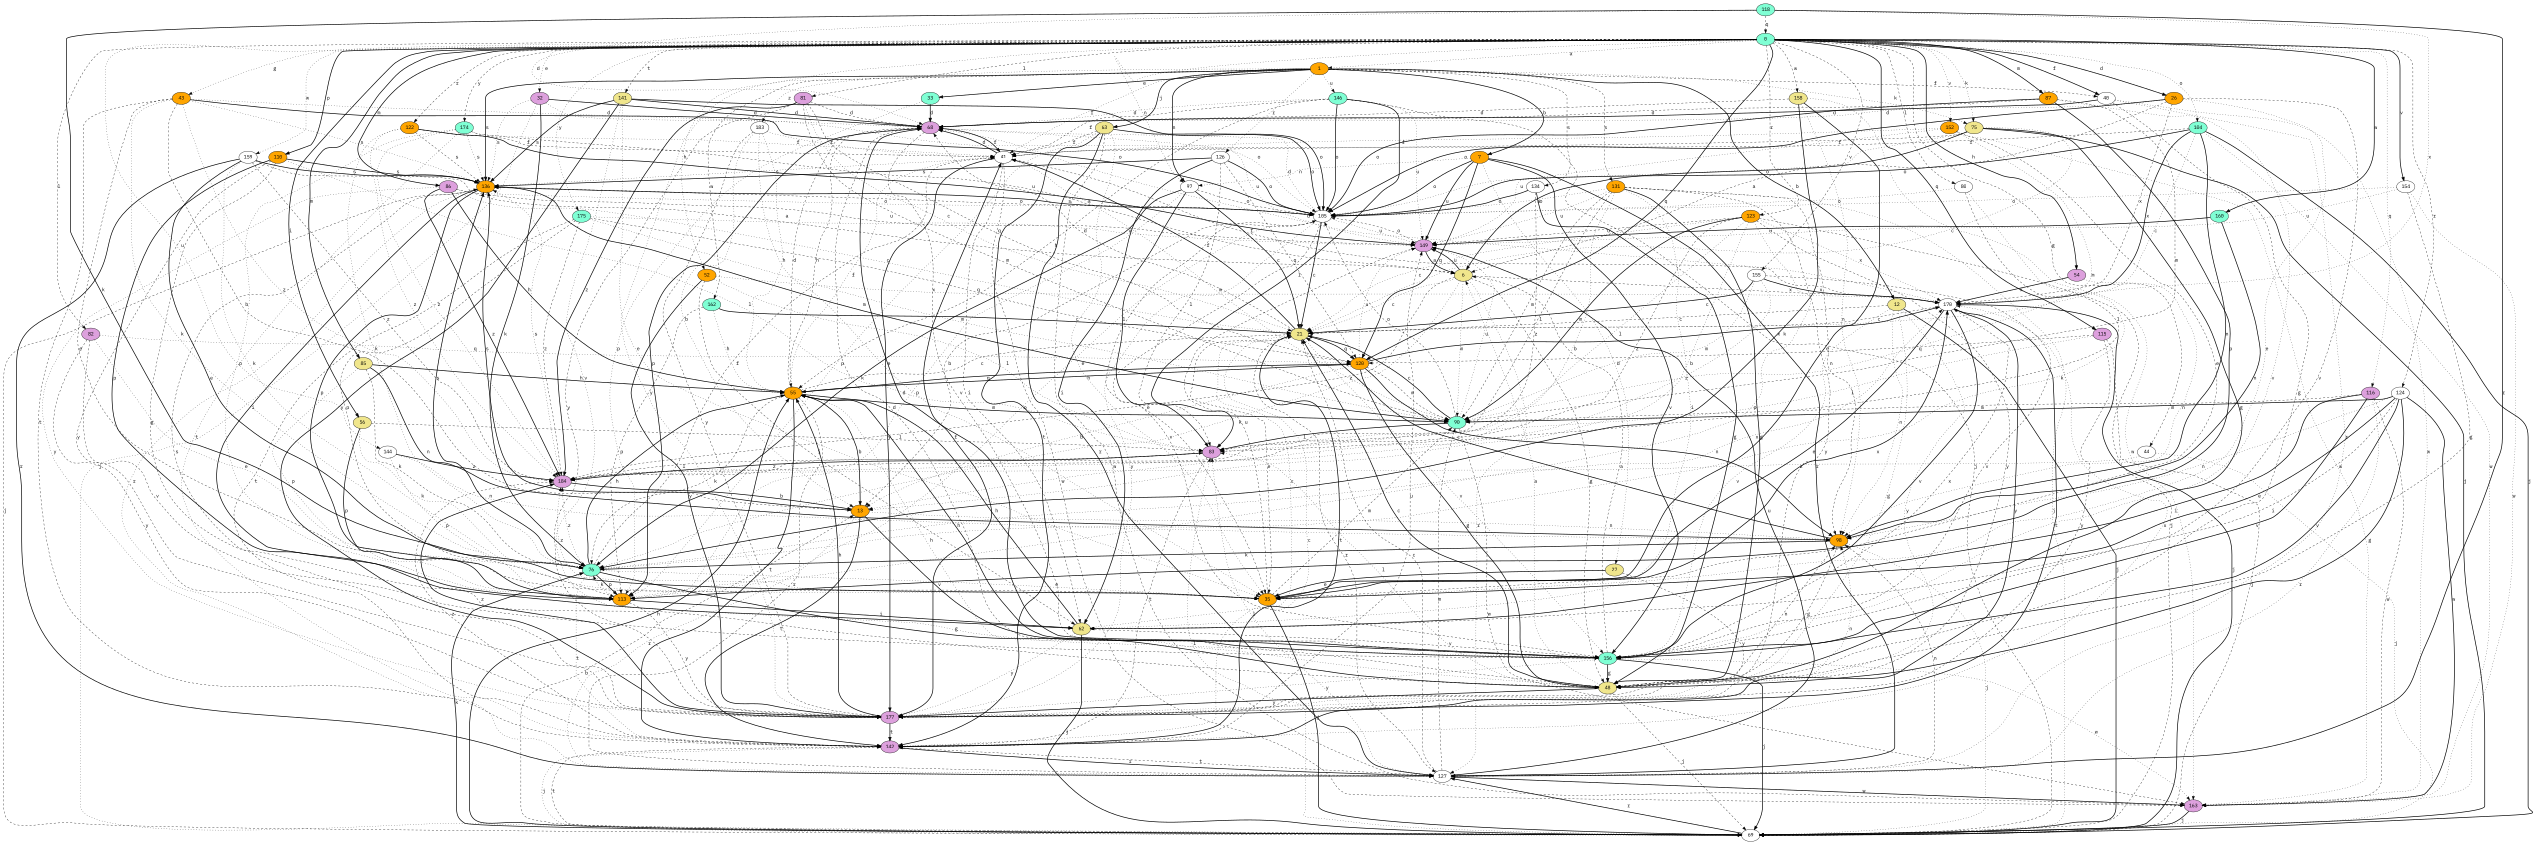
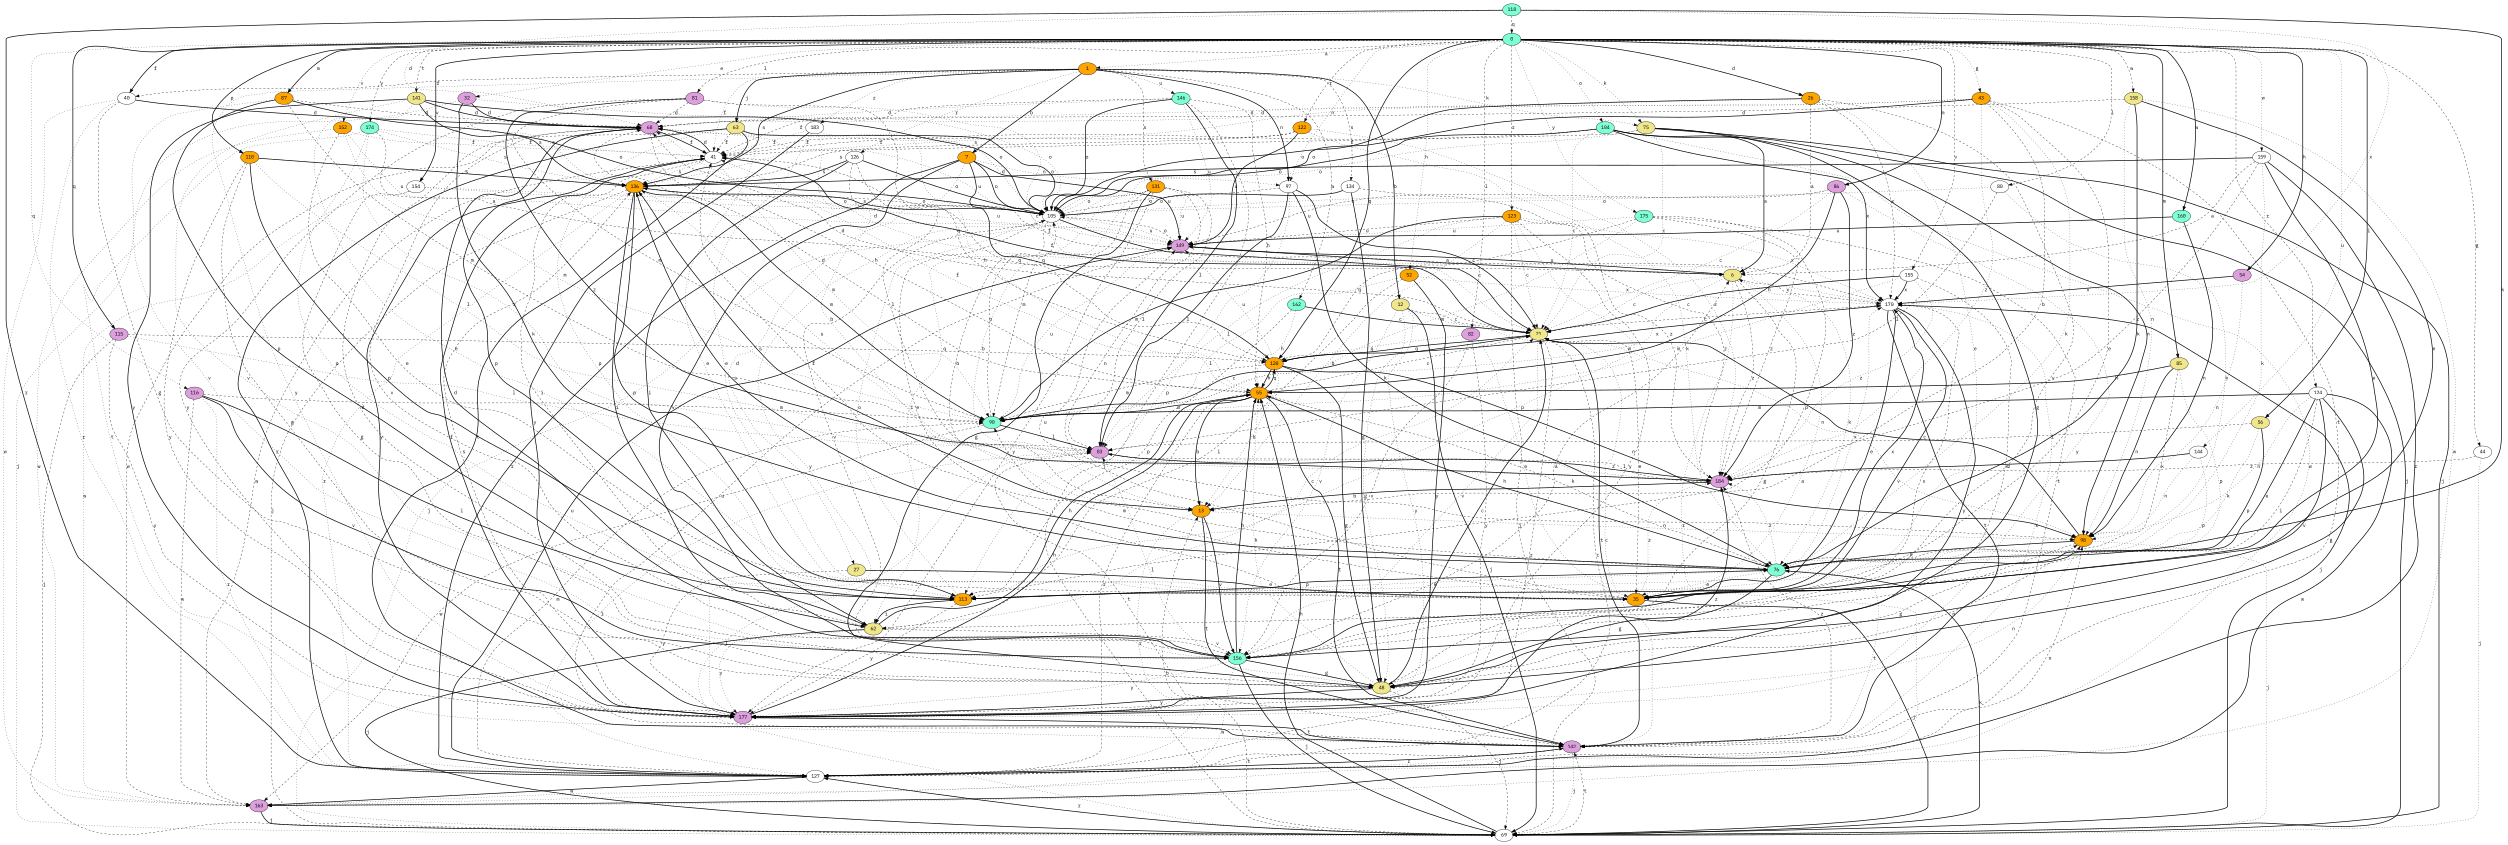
  strict digraph {
    fontname="IBM Plex Mono"
    node [fillcolor=orange fontname="IBM Plex Mono" style=filled]
    edge [fontname="IBM Plex Mono" style=bold]
    0 [fillcolor=aquamarine]
    1
    26
    32 [fillcolor=plum]
    40 [fillcolor=white]
    43
    44 [fillcolor=white]
    52
    54 [fillcolor=plum]
    56 [fillcolor=khaki]
    75 [fillcolor=khaki]
    80 [fillcolor=white]
    81 [fillcolor=plum]
    82 [fillcolor=plum]
    85 [fillcolor=khaki]
    86 [fillcolor=plum]
    87
    97 [fillcolor=white]
    104 [fillcolor=aquamarine]
    110
    115 [fillcolor=plum]
    116 [fillcolor=plum]
    120
    122
    123
    124 [fillcolor=white]
    141 [fillcolor=khaki]
    144 [fillcolor=white]
    152
    154 [fillcolor=white]
    155 [fillcolor=white]
    158 [fillcolor=khaki]
    159 [fillcolor=white]
    160 [fillcolor=aquamarine]
    174 [fillcolor=aquamarine]
    175 [fillcolor=aquamarine]
    7
    12 [fillcolor=khaki]
-   33 [fillcolor=aquamarine]
    41 [fillcolor=white]
    63 [fillcolor=khaki]
    126 [fillcolor=white]
    131
    134 [fillcolor=white]
    136
    146 [fillcolor=aquamarine]
    162 [fillcolor=aquamarine]
    177 [fillcolor=plum]
    183 [fillcolor=white]
    6 [fillcolor=khaki]
    170 [fillcolor=white]
    105 [fillcolor=white]
    156 [fillcolor=aquamarine]
    n54 [fillcolor=plum label=68]
    35
    76 [fillcolor=aquamarine]
    69 [fillcolor=white]
    48 [fillcolor=khaki]
    127 [fillcolor=white]
    163 [fillcolor=plum]
    184 [fillcolor=plum]
    13
    142 [fillcolor=plum]
    62 [fillcolor=khaki]
    83 [fillcolor=plum]
    98
    113
    21 [fillcolor=khaki]
    90 [fillcolor=aquamarine]
    55
    149 [fillcolor=plum]
    118 [fillcolor=aquamarine]
    27 [fillcolor=khaki]
    0 -> 1 [label=a style=dotted]
    0 -> 26 [label=d]
    0 -> 32 [label=e style=dotted]
    0 -> 40 [label=f]
    0 -> 43 [label=g style=dotted]
    0 -> 44 [label=g style=dashed]
    0 -> 52 [label=h style=dotted]
    0 -> 54 [label=h]
    0 -> 56 [label=i]
    0 -> 75 [label=k style=dotted]
    0 -> 80 [label=l style=dashed]
    0 -> 81 [label=l style=dashed]
    0 -> 82 [label=l style=dashed]
    0 -> 85 [label=m]
    0 -> 86 [label=m]
    0 -> 87 [label=m]
    0 -> 97 [label=n style=dotted]
    0 -> 104 [label=o style=dotted]
    0 -> 110 [label=p]
    0 -> 115 [label=q]
    0 -> 116 [label=q style=dotted]
    0 -> 120 [label=q]
    0 -> 122 [label=r style=dashed]
    0 -> 123 [label=r style=dashed]
    0 -> 124 [label=r style=dashed]
    0 -> 141 [label=t style=dashed]
    0 -> 144 [label=u style=dotted]
    0 -> 152 [label=v style=dotted]
    0 -> 154 [label=v]
    0 -> 155 [label=v style=dashed]
    0 -> 158 [label=w style=dashed]
    0 -> 159 [label=w style=dotted]
    0 -> 160 [label=w]
    0 -> 174 [label=y style=dashed]
    0 -> 175 [label=y style=dotted]
    1 -> 40 [label=f style=dashed]
    1 -> 75 [label=k style=dotted]
    1 -> 97 [label=n]
    1 -> 7 [label=b]
    1 -> 12 [label=b]
-   1 -> 33 [label=e]
    1 -> 41 [label=f style=dotted]
    1 -> 63 [label=j]
    1 -> 126 [label=r style=dotted]
    1 -> 131 [label=s style=dashed]
    1 -> 134 [label=s style=dashed]
    1 -> 136 [label=s]
    1 -> 146 [label=u style=dotted]
    1 -> 162 [label=w style=dashed]
    1 -> 177 [label=y style=dotted]
    1 -> 183 [label=z style=dotted]
    26 -> 6 [label=a style=dashed]
    26 -> 170 [label=x style=dashed]
    26 -> 105 [label=o]
    26 -> 156 [label=v style=dashed]
    26 -> n54 [label=d style=dotted]
    26 -> 35 [label=e style=dotted]
    32 -> 136 [label=s style=dotted]
    32 -> 105 [label=o style=dotted]
    32 -> n54 [label=d]
    32 -> 76 [label=k]
    32 -> 69 [label=j style=dotted]
    40 -> n54 [label=d]
    40 -> 48 [label=g style=dashed]
    40 -> 127 [label=r style=dotted]
    40 -> 163 [label=w style=dotted]
    43 -> 136 [label=s style=dotted]
    43 -> 105 [label=o]
    43 -> n54 [label=d style=dotted]
    43 -> 35 [label=e style=dashed]
    43 -> 76 [label=k style=dotted]
    43 -> 184 [label=z style=dotted]
    43 -> 13 [label=b style=dashed]
    43 -> 142 [label=t style=dashed]
    44 -> 69 [label=j style=dotted]
-   44 -> 184 [label=z style=dotted]
+   44 -> 184 [label=z style=dashed]
    52 -> 177 [label=y]
    52 -> 170 [label=x style=dotted]
    52 -> 62 [label=i style=dashed]
    52 -> 83 [label=l style=dotted]
    54 -> 170 [label=x]
    54 -> 98 [label=n style=dotted]
    56 -> 76 [label=k style=dotted]
    56 -> 83 [label=l style=dashed]
    56 -> 113 [label=p]
    75 -> 41 [label=f style=dashed]
    75 -> 6 [label=a]
    75 -> 105 [label=o style=dotted]
    75 -> 69 [label=j]
    75 -> 48 [label=g]
    75 -> 21 [label=c style=dotted]
    80 -> 105 [label=o style=dotted]
    80 -> 76 [label=k style=dotted]
    80 -> 83 [label=l style=dashed]
    81 -> 120 [label=q style=dashed]
    81 -> 177 [label=y style=dashed]
    81 -> n54 [label=d style=dashed]
    81 -> 184 [label=z]
    81 -> 21 [label=c style=dotted]
    81 -> 90 [label=m style=dashed]
    82 -> 120 [label=q style=dotted]
    82 -> 177 [label=y style=dashed]
    82 -> 156 [label=v style=dashed]
    82 -> 35 [label=e style=dotted]
    85 -> 76 [label=k style=dashed]
    85 -> 98 [label=n]
    85 -> 113 [label=p style=dotted]
    85 -> 55 [label=h]
    86 -> 177 [label=y style=dotted]
    86 -> 105 [label=o style=dotted]
    86 -> 184 [label=z]
    86 -> 21 [label=c style=dotted]
    86 -> 55 [label=h]
    86 -> 149 [label=u style=dashed]
    87 -> 105 [label=o]
    87 -> 156 [label=v style=dotted]
    87 -> n54 [label=d style=dashed]
    87 -> 113 [label=p]
    87 -> 90 [label=m style=dashed]
    97 -> 105 [label=o style=dashed]
    97 -> 76 [label=k]
    97 -> 83 [label=l]
    97 -> 113 [label=p style=dotted]
    97 -> 21 [label=c]
    104 -> 41 [label=f style=dashed]
    104 -> 170 [label=x]
    104 -> 105 [label=o]
    104 -> 69 [label=j]
    104 -> 163 [label=w style=dotted]
    104 -> 98 [label=n]
    104 -> 21 [label=c style=dotted]
    110 -> 136 [label=s]
    110 -> 177 [label=y style=dashed]
    110 -> 48 [label=g style=dashed]
    110 -> 83 [label=l style=dotted]
    110 -> 113 [label=p]
    115 -> 120 [label=q style=dashed]
    115 -> 177 [label=y style=dashed]
    115 -> 69 [label=j style=dashed]
    115 -> 83 [label=l style=dotted]
    116 -> 156 [label=v]
    116 -> 127 [label=r style=dotted]
    116 -> 163 [label=w style=dashed]
    116 -> 62 [label=i]
    116 -> 90 [label=m style=dashed]
    120 -> 170 [label=x]
    120 -> 48 [label=g]
    120 -> 13 [label=b style=dotted]
    120 -> 98 [label=n]
    120 -> 90 [label=m style=dashed]
    120 -> 55 [label=h]
    120 -> 149 [label=u style=dotted]
    122 -> 41 [label=f style=dashed]
    122 -> 136 [label=s style=dashed]
    122 -> 76 [label=k style=dotted]
    122 -> 184 [label=z style=dotted]
    122 -> 149 [label=u]
    123 -> 177 [label=y style=dashed]
    123 -> 170 [label=x style=dotted]
    123 -> 69 [label=j style=dashed]
    123 -> 184 [label=z style=dashed]
    123 -> 13 [label=b style=dotted]
    123 -> 83 [label=l style=dotted]
    123 -> 113 [label=p style=dotted]
    123 -> 21 [label=c style=dotted]
    123 -> 90 [label=m]
    123 -> 149 [label=u style=dashed]
    124 -> 156 [label=v]
    124 -> 35 [label=e]
    124 -> 48 [label=g]
    124 -> 163 [label=w]
    124 -> 62 [label=i style=dashed]
    124 -> 98 [label=n style=dotted]
    124 -> 90 [label=m]
    141 -> 136 [label=s]
    141 -> 177 [label=y]
    141 -> 105 [label=o]
    141 -> 156 [label=v style=dotted]
    141 -> n54 [label=d]
    141 -> 35 [label=e style=dotted]
    144 -> 184 [label=z]
    144 -> 98 [label=n style=dotted]
    144 -> 113 [label=p style=dotted]
    152 -> 41 [label=f style=dotted]
    152 -> 35 [label=e style=dashed]
    152 -> 163 [label=w style=dotted]
    152 -> 90 [label=m style=dotted]
    152 -> 149 [label=u style=dotted]
    154 -> 105 [label=o style=dotted]
    154 -> 48 [label=g style=dashed]
    154 -> 163 [label=w style=dotted]
    154 -> 149 [label=u style=dotted]
    155 -> 170 [label=x]
    155 -> 156 [label=v style=dashed]
    155 -> 184 [label=z style=dotted]
    155 -> 21 [label=c]
    155 -> 90 [label=m style=dotted]
    158 -> n54 [label=d style=dashed]
    158 -> 35 [label=e]
    158 -> 76 [label=k]
    158 -> 163 [label=w style=dotted]
    158 -> 98 [label=n style=dotted]
    159 -> 136 [label=s]
    159 -> 6 [label=a style=dashed]
    159 -> 35 [label=e]
    159 -> 76 [label=k style=dotted]
    159 -> 127 [label=r]
    159 -> 184 [label=z style=dashed]
    160 -> 98 [label=n]
    160 -> 149 [label=u]
    174 -> 41 [label=f style=dotted]
    174 -> 136 [label=s style=dotted]
    174 -> 6 [label=a style=dashed]
    174 -> 184 [label=z style=dotted]
    174 -> 142 [label=t style=dotted]
    174 -> 113 [label=p style=dotted]
    175 -> 120 [label=q style=dashed]
    175 -> 184 [label=z style=dashed]
    175 -> 142 [label=t style=dashed]
    175 -> 113 [label=p style=dashed]
    175 -> 90 [label=m style=dotted]
    175 -> 149 [label=u style=dotted]
    7 -> 97 [label=n style=dotted]
    7 -> 120 [label=q]
    7 -> 105 [label=o]
    7 -> 156 [label=v]
    7 -> 127 [label=r]
    7 -> 149 [label=u]
    7 -> 27 [label=d style=dotted]
    12 -> 177 [label=y style=dotted]
    12 -> 156 [label=v style=dotted]
    12 -> 69 [label=j]
    12 -> 48 [label=g style=dotted]
    12 -> 98 [label=n style=dotted]
    12 -> 21 [label=c style=dashed]
-   33 -> n54 [label=d]
-   33 -> 113 [label=p style=dotted]
    41 -> 136 [label=s style=dotted]
    41 -> 177 [label=y]
    41 -> n54 [label=d]
    41 -> 163 [label=w style=dashed]
    41 -> 62 [label=i style=dashed]
    41 -> 90 [label=m style=dotted]
    63 -> 41 [label=f style=dashed]
    63 -> 105 [label=o]
    63 -> 35 [label=e style=dotted]
    63 -> 127 [label=r]
    63 -> 163 [label=w style=dashed]
    63 -> 142 [label=t]
    63 -> 113 [label=p style=dotted]
    126 -> 120 [label=q style=dashed]
    126 -> 136 [label=s]
    126 -> 105 [label=o]
    126 -> 62 [label=i]
    126 -> 83 [label=l style=dashed]
    131 -> 177 [label=y style=dashed]
    131 -> 105 [label=o style=dotted]
    131 -> 69 [label=j style=dotted]
    131 -> 48 [label=g]
    131 -> 13 [label=b style=dotted]
    131 -> 62 [label=i style=dotted]
    131 -> 83 [label=l style=dashed]
    131 -> 98 [label=n style=dashed]
    131 -> 90 [label=m style=dashed]
    131 -> 149 [label=u style=dotted]
    134 -> 105 [label=o]
    134 -> 48 [label=g]
    134 -> 184 [label=z style=dashed]
    136 -> 105 [label=o style=dashed]
    136 -> 69 [label=j style=dashed]
    136 -> 127 [label=r style=dotted]
    136 -> 62 [label=i]
    136 -> 113 [label=p]
    136 -> 90 [label=m]
    146 -> 41 [label=f style=dashed]
    146 -> 105 [label=o]
    146 -> n54 [label=d style=dotted]
    146 -> 69 [label=j style=dashed]
    146 -> 83 [label=l]
    146 -> 55 [label=h style=dashed]
    146 -> 149 [label=u style=dotted]
    162 -> 113 [label=p style=dashed]
    162 -> 21 [label=c]
    162 -> 55 [label=h style=dotted]
    177 -> 41 [label=f]
    177 -> 136 [label=s style=dashed]
    177 -> 184 [label=z]
    177 -> 142 [label=t]
    177 -> 98 [label=n style=dotted]
    177 -> 55 [label=h]
    183 -> 41 [label=f style=dotted]
-   183 -> 177 [label=y style=dashed]
+   183 -> 177 [label=y]
    183 -> 35 [label=e style=dotted]
    183 -> 13 [label=b style=dotted]
    183 -> 55 [label=h style=dotted]
    6 -> 170 [label=x style=dashed]
    6 -> 76 [label=k style=dotted]
    6 -> 48 [label=g style=dashed]
    6 -> 127 [label=r style=dotted]
    6 -> 184 [label=z style=dashed]
    6 -> 21 [label=c style=dotted]
    6 -> 90 [label=m style=dotted]
    6 -> 149 [label=u]
    170 -> 41 [label=f style=dashed]
    170 -> 177 [label=y]
    170 -> 156 [label=v]
    170 -> n54 [label=d style=dotted]
    170 -> 35 [label=e]
    170 -> 69 [label=j]
    170 -> 142 [label=t]
    170 -> 21 [label=c style=dashed]
    105 -> 136 [label=s]
    105 -> 177 [label=y style=dotted]
    105 -> 156 [label=v style=dashed]
    105 -> n54 [label=d style=dotted]
    105 -> 35 [label=e style=dashed]
    105 -> 13 [label=b style=dashed]
    105 -> 21 [label=c]
    105 -> 149 [label=u style=dotted]
    156 -> 177 [label=y style=dotted]
    156 -> 6 [label=a style=dashed]
    156 -> 170 [label=x style=dashed]
    156 -> n54 [label=d]
    156 -> 69 [label=j]
    156 -> 48 [label=g]
    156 -> 163 [label=w style=dotted]
    156 -> 55 [label=h]
    n54 -> 41 [label=f]
    n54 -> 156 [label=v style=dashed]
    n54 -> 113 [label=p]
    n54 -> 55 [label=h style=dashed]
    n54 -> 149 [label=u style=dotted]
    35 -> 170 [label=x]
    35 -> 69 [label=j]
    35 -> 184 [label=z style=dotted]
    35 -> 90 [label=m style=dashed]
    35 -> 149 [label=u style=dashed]
    76 -> 41 [label=f style=dashed]
    76 -> 136 [label=s]
    76 -> 170 [label=x style=dotted]
    76 -> 35 [label=e style=dotted]
    76 -> 48 [label=g]
    76 -> 184 [label=z style=dotted]
    76 -> 142 [label=t style=dotted]
    76 -> 113 [label=p]
    76 -> 55 [label=h]
    69 -> 76 [label=k]
    69 -> 127 [label=r]
    69 -> 13 [label=b style=dashed]
    69 -> 142 [label=t style=dashed]
    69 -> 83 [label=l style=dotted]
    69 -> 55 [label=h]
    48 -> 177 [label=y]
    48 -> 6 [label=a style=dotted]
    48 -> n54 [label=d style=dashed]
    48 -> 69 [label=j style=dashed]
    48 -> 83 [label=l style=dotted]
    48 -> 98 [label=n style=dashed]
    48 -> 21 [label=c]
    48 -> 55 [label=h style=dotted]
    127 -> 163 [label=w]
    127 -> 142 [label=t style=dashed]
    127 -> 83 [label=l style=dotted]
    127 -> 98 [label=n style=dashed]
    127 -> 21 [label=c style=dashed]
    127 -> 90 [label=m style=dashed]
    127 -> 149 [label=u]
    163 -> 69 [label=j]
    184 -> 136 [label=s style=dotted]
    184 -> 13 [label=b]
    184 -> 83 [label=l style=dashed]
    13 -> 136 [label=s]
    13 -> 156 [label=v]
    13 -> 127 [label=r style=dotted]
    13 -> 142 [label=t]
    13 -> 98 [label=n style=dotted]
    142 -> 170 [label=x style=dotted]
    142 -> 69 [label=j style=dotted]
    142 -> 127 [label=r]
    142 -> 184 [label=z style=dashed]
    142 -> 21 [label=c style=dotted]
    142 -> 149 [label=u style=dashed]
    62 -> 177 [label=y style=dotted]
    62 -> 156 [label=v style=dashed]
    62 -> 69 [label=j]
    62 -> 21 [label=c style=dotted]
    62 -> 55 [label=h]
    83 -> 184 [label=z]
    83 -> 142 [label=t style=dashed]
    98 -> 76 [label=k]
    98 -> 69 [label=j style=dotted]
    98 -> 48 [label=g style=dashed]
    98 -> 21 [label=c]
    113 -> 177 [label=y style=dashed]
    113 -> 105 [label=o style=dotted]
    113 -> 76 [label=k style=dotted]
    113 -> 62 [label=i]
    21 -> 120 [label=q]
    21 -> 41 [label=f]
    21 -> 156 [label=v style=dotted]
    21 -> n54 [label=d style=dashed]
    21 -> 35 [label=e style=dashed]
    21 -> 127 [label=r style=dashed]
    21 -> 142 [label=t]
    90 -> 105 [label=o style=dashed]
    90 -> 163 [label=w style=dashed]
    90 -> 83 [label=l]
    90 -> 21 [label=c]
    90 -> 149 [label=u style=dotted]
    55 -> 120 [label=q]
    55 -> 41 [label=f style=dotted]
    55 -> n54 [label=d style=dashed]
    55 -> 76 [label=k style=dashed]
    55 -> 127 [label=r style=dashed]
    55 -> 13 [label=b]
    55 -> 142 [label=t]
    55 -> 21 [label=c style=dashed]
    55 -> 90 [label=m]
    149 -> 6 [label=a]
    149 -> 105 [label=o style=dashed]
    118 -> 0 [label=q style=dashed]
    118 -> 170 [label=x style=dotted]
    118 -> n54 [label=d style=dotted]
    118 -> 76 [label=k]
    118 -> 127 [label=r]
    27 -> 177 [label=y style=dashed]
    27 -> 35 [label=e]
  }
